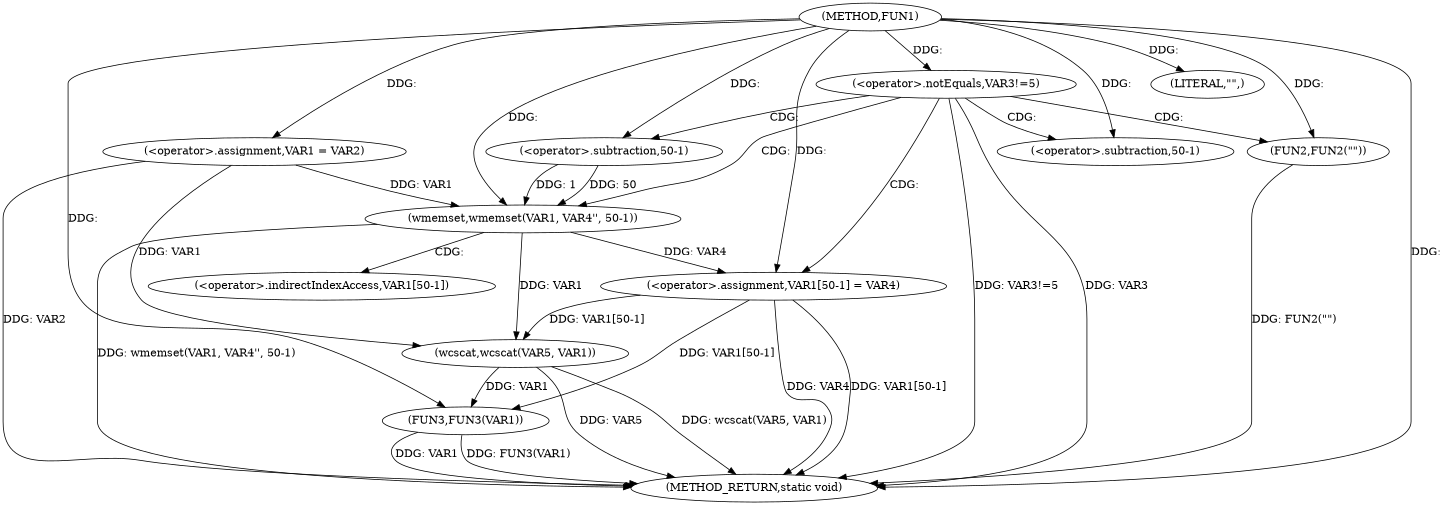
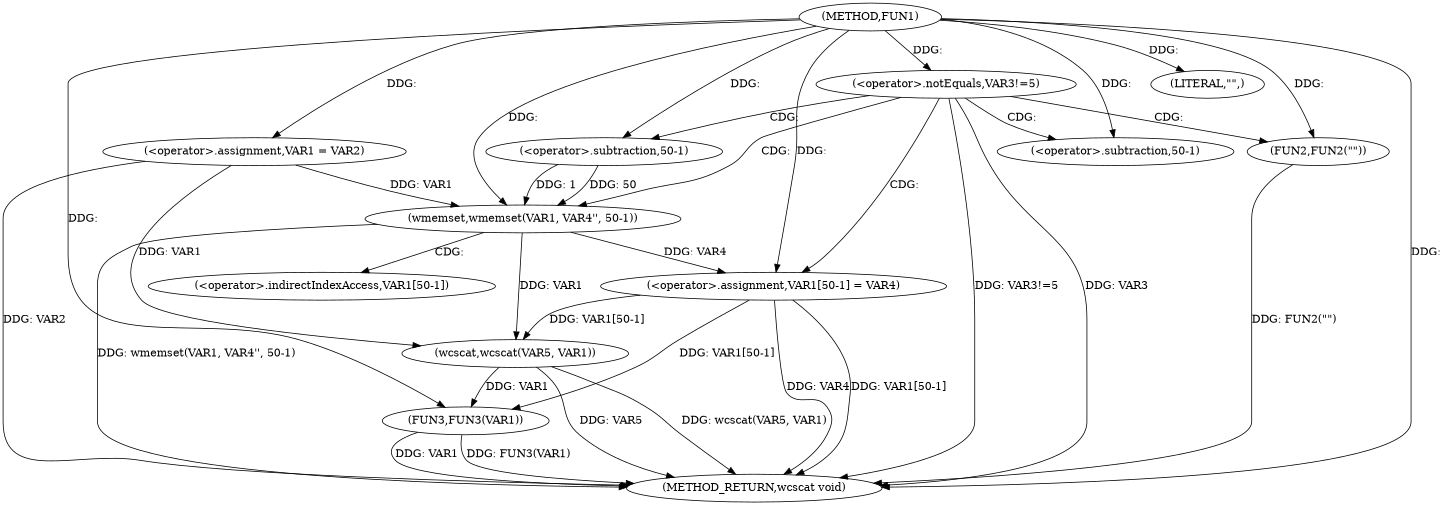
  digraph {
    n1 [label="(METHOD,FUN1)"]
    n2 [label="(<operator>.assignment,VAR1 = VAR2)"]
    n3 [label="(<operator>.notEquals,VAR3!=5)"]
    n4 [label="(FUN2,FUN2(\"\"))"]
    n5 [label="(wmemset,wmemset(VAR1, VAR4'', 50-1))"]
    n6 [label="(<operator>.subtraction,50-1)"]
    n7 [label="(<operator>.assignment,VAR1[50-1] = VAR4)"]
    n8 [label="(<operator>.subtraction,50-1)"]
    n9 [label="(LITERAL,\"\",)"]
    n10 [label="(FUN3,FUN3(VAR1))"]
-   n11 [label="(METHOD_RETURN,static void)"]
+   n11 [label="(METHOD_RETURN,wcscat void)"]
    n12 [label="(wcscat,wcscat(VAR5, VAR1))"]
    n13 [label="(<operator>.indirectIndexAccess,VAR1[50-1])"]
    n1 -> n2 [label="DDG: "]
    n1 -> n3 [label="DDG: "]
    n1 -> n4 [label="DDG: "]
    n1 -> n5 [label="DDG: "]
    n1 -> n6 [label="DDG: "]
    n1 -> n7 [label="DDG: "]
    n1 -> n8 [label="DDG: "]
    n1 -> n9 [label="DDG: "]
    n1 -> n10 [label="DDG: "]
    n1 -> n11 [label="DDG: "]
    n2 -> n5 [label="DDG: VAR1"]
    n2 -> n11 [label="DDG: VAR2"]
    n2 -> n12 [label="DDG: VAR1"]
    n3 -> n4 [label="CDG: "]
    n3 -> n5 [label="CDG: "]
    n3 -> n6 [label="CDG: "]
    n3 -> n7 [label="CDG: "]
    n3 -> n8 [label="CDG: "]
    n3 -> n11 [label="DDG: VAR3!=5"]
    n3 -> n11 [label="DDG: VAR3"]
    n4 -> n11 [label="DDG: FUN2(\"\")"]
    n5 -> n7 [label="DDG: VAR4"]
    n5 -> n11 [label="DDG: wmemset(VAR1, VAR4'', 50-1)"]
    n5 -> n12 [label="DDG: VAR1"]
    n5 -> n13 [label="CDG: "]
    n6 -> n5 [label="DDG: 50"]
    n6 -> n5 [label="DDG: 1"]
    n7 -> n10 [label="DDG: VAR1[50-1]"]
    n7 -> n11 [label="DDG: VAR4"]
    n7 -> n11 [label="DDG: VAR1[50-1]"]
    n7 -> n12 [label="DDG: VAR1[50-1]"]
    n10 -> n11 [label="DDG: FUN3(VAR1)"]
    n10 -> n11 [label="DDG: VAR1"]
    n12 -> n10 [label="DDG: VAR1"]
    n12 -> n11 [label="DDG: wcscat(VAR5, VAR1)"]
    n12 -> n11 [label="DDG: VAR5"]
  }
